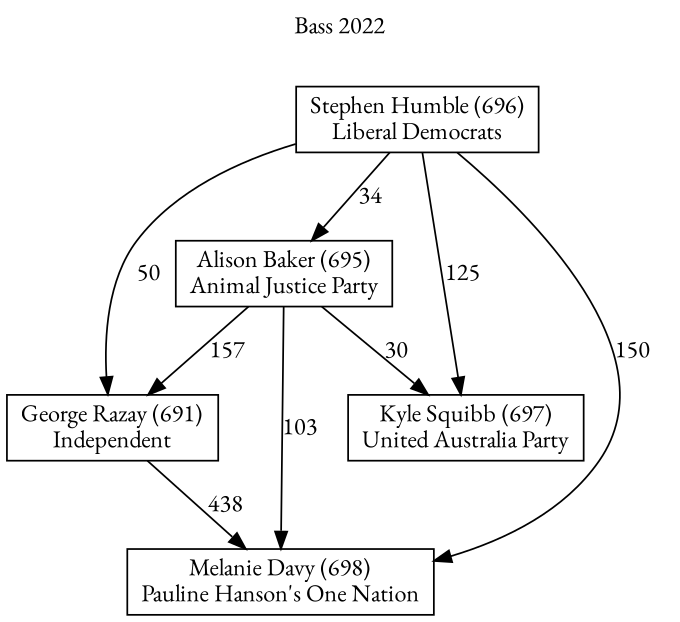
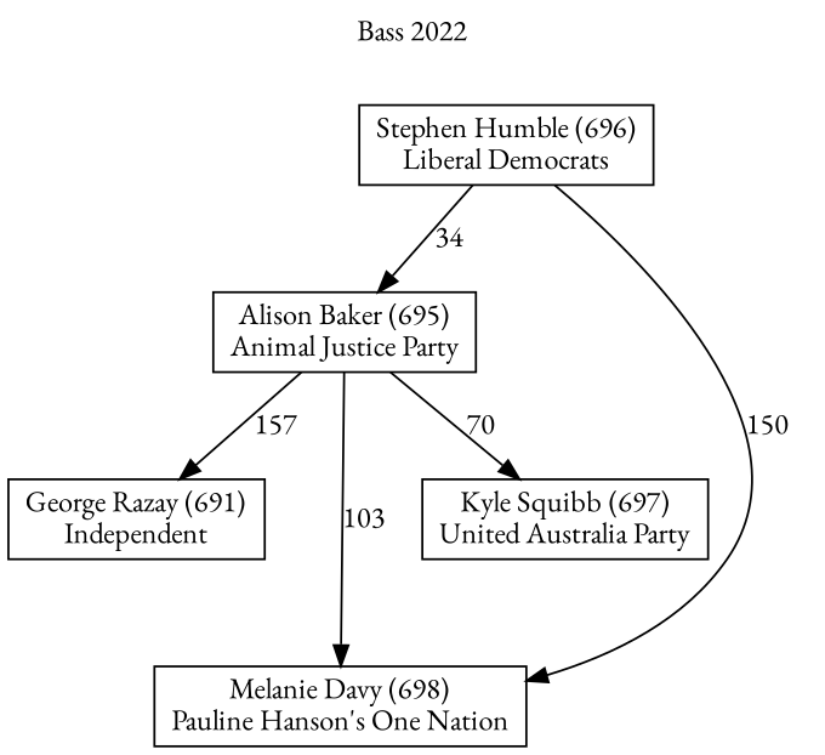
  digraph {
    fontname="EB Garamond"
    label="Bass 2022"
    labelloc=t
    mclimit=10
    node [fontname="EB Garamond" shape=box]
    edge [fontname="EB Garamond"]
    n1 [label="Melanie Davy (698)\nPauline Hanson's One Nation"]
    n2 [label="George Razay (691)\nIndependent"]
    n3 [label="Kyle Squibb (697)\nUnited Australia Party"]
    n4 [label="Alison Baker (695)\nAnimal Justice Party"]
    n5 [label="Stephen Humble (696)\nLiberal Democrats"]
-   n2 -> n1 [label=438]
    n4 -> n1 [label=103]
    n4 -> n2 [label=157]
-   n4 -> n3 [label=30]
+   n4 -> n3 [label=70]
    n5 -> n1 [label=150]
-   n5 -> n2 [label=50]
-   n5 -> n3 [label=125]
    n5 -> n4 [label=34]
  }
